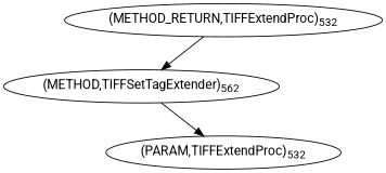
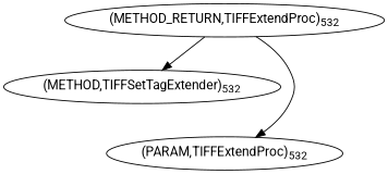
  digraph {
    fontname=Roboto
    node [fontname=Roboto]
    edge [fontname=Roboto]
-   n1 [label=<(METHOD,TIFFSetTagExtender)<SUB>562</SUB>>]
+   n1 [label=<(METHOD,TIFFSetTagExtender)<SUB>532</SUB>>]
    n2 [label=<(PARAM,TIFFExtendProc)<SUB>532</SUB>>]
    n3 [label=<(METHOD_RETURN,TIFFExtendProc)<SUB>532</SUB>>]
-   n1 -> n2
+   n3 -> n2
    n3 -> n1
  }
